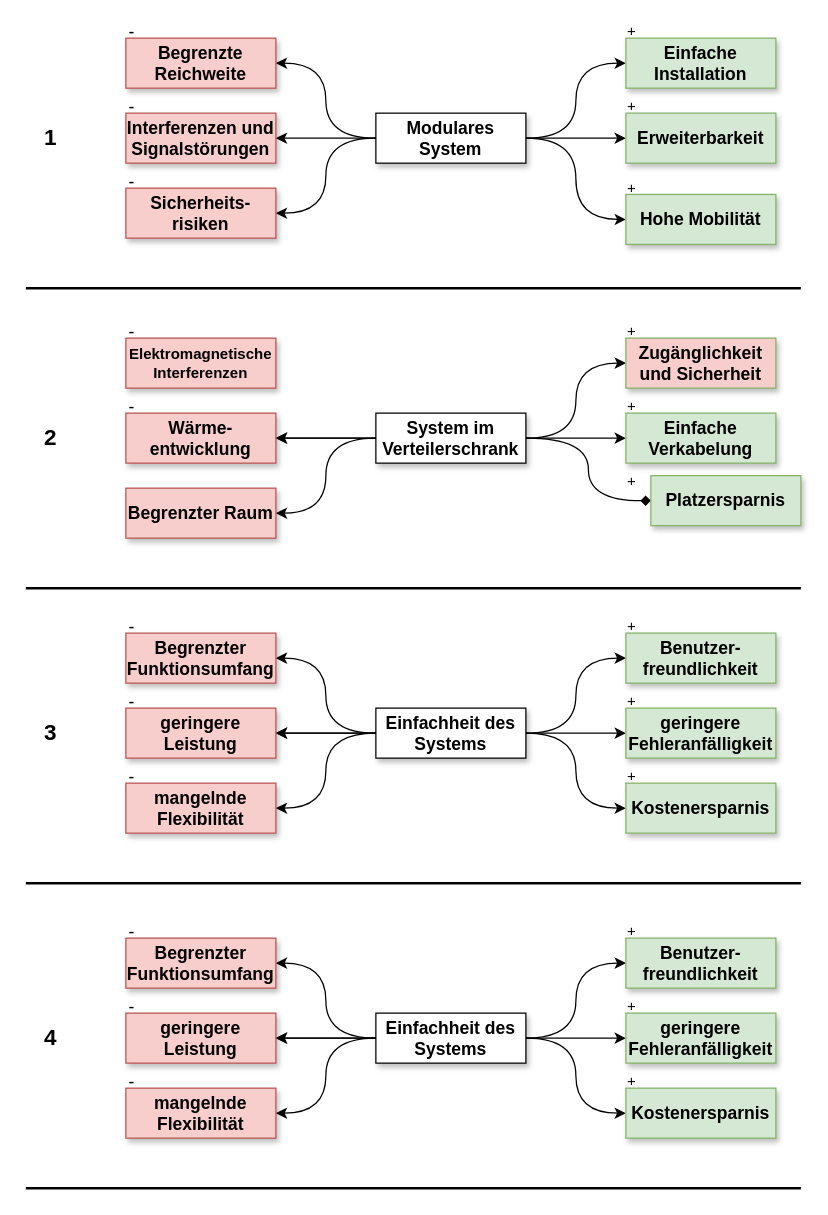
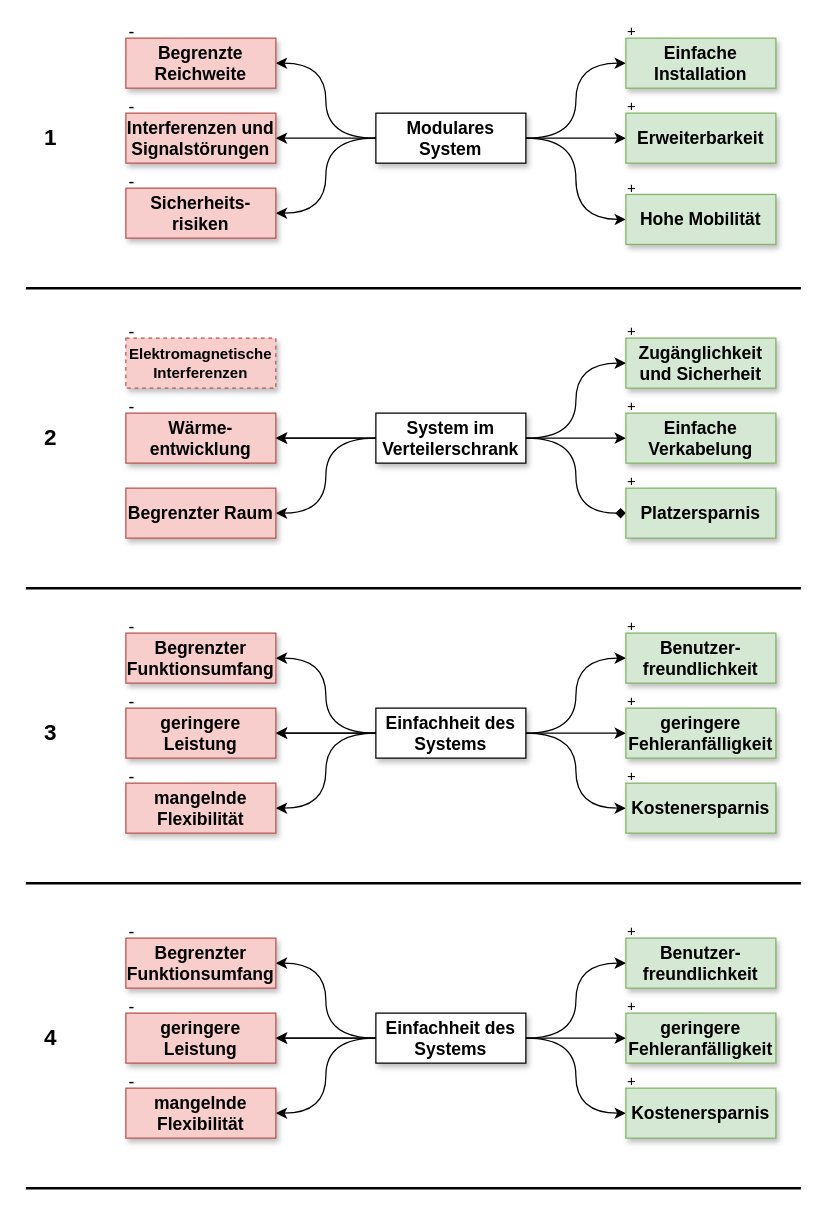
  <mxCell id="0" style=";html=1;" />
  <mxCell id="1" style=";html=1;" parent="0" />
  <mxCell id="2" style="edgeStyle=orthogonalEdgeStyle;rounded=0;orthogonalLoop=1;jettySize=auto;html=1;exitX=1;exitY=0.5;exitDx=0;exitDy=0;entryX=0;entryY=0.5;entryDx=0;entryDy=0;curved=1;endArrow=diamond;" edge="1" parent="1" source="7" target="8"><mxGeometry relative="1" as="geometry" /></mxCell>
  <mxCell id="3" style="edgeStyle=orthogonalEdgeStyle;rounded=0;orthogonalLoop=1;jettySize=auto;html=1;exitX=0;exitY=0.5;exitDx=0;exitDy=0;entryX=1;entryY=0.5;entryDx=0;entryDy=0;curved=1;" edge="1" parent="1" source="7" target="13"><mxGeometry relative="1" as="geometry" /></mxCell>
  <mxCell id="4" style="edgeStyle=orthogonalEdgeStyle;rounded=0;orthogonalLoop=1;jettySize=auto;html=1;exitX=1;exitY=0.5;exitDx=0;exitDy=0;entryX=0;entryY=0.5;entryDx=0;entryDy=0;curved=1;" edge="1" parent="1" source="7" target="9"><mxGeometry relative="1" as="geometry" /></mxCell>
  <mxCell id="5" style="edgeStyle=orthogonalEdgeStyle;rounded=0;orthogonalLoop=1;jettySize=auto;html=1;exitX=0;exitY=0.5;exitDx=0;exitDy=0;entryX=1;entryY=0.5;entryDx=0;entryDy=0;" edge="1" parent="1" source="7" target="12"><mxGeometry relative="1" as="geometry" /></mxCell>
  <mxCell id="6" style="edgeStyle=orthogonalEdgeStyle;rounded=0;orthogonalLoop=1;jettySize=auto;html=1;exitX=1;exitY=0.5;exitDx=0;exitDy=0;entryX=0;entryY=0.5;entryDx=0;entryDy=0;curved=1;" edge="1" parent="1" source="7" target="10"><mxGeometry relative="1" as="geometry" /></mxCell>
  <mxCell id="7" value="System im Verteilerschrank" style="rounded=0;whiteSpace=wrap;html=1;fontStyle=1;fontSize=14;shadow=1;" vertex="1" parent="1"><mxGeometry x="300" y="330" width="120" height="40" as="geometry" /></mxCell>
- <mxCell id="8" value="Platzersparnis" style="whiteSpace=wrap;html=1;fontSize=14;rounded=0;fontStyle=1;fillColor=#d5e8d4;strokeColor=#82b366;shadow=1;" vertex="1" parent="1"><mxGeometry x="520" y="380.02" width="120" height="40" as="geometry" /></mxCell>
+ <mxCell id="8" value="Platzersparnis" style="whiteSpace=wrap;html=1;fontSize=14;rounded=0;fontStyle=1;fillColor=#d5e8d4;strokeColor=#82b366;shadow=1;" vertex="1" parent="1"><mxGeometry x="500" y="390.02" width="120" height="40" as="geometry" /></mxCell>
  <mxCell id="9" value="Einfache Verkabelung" style="whiteSpace=wrap;html=1;fontSize=14;rounded=0;fontStyle=1;fillColor=#d5e8d4;strokeColor=#82b366;shadow=1;" vertex="1" parent="1"><mxGeometry x="500" y="330" width="120" height="40" as="geometry" /></mxCell>
- <mxCell id="10" value="Zugänglichkeit und Sicherheit" style="whiteSpace=wrap;html=1;fontSize=14;rounded=0;fontStyle=1;fillColor=#f8cecc;strokeColor=#82b366;shadow=1;" vertex="1" parent="1"><mxGeometry x="500" y="269.97" width="120" height="40.03" as="geometry" /></mxCell>
- <mxCell id="11" value="Elektromagnetische Interferenzen" style="whiteSpace=wrap;html=1;fontSize=12;rounded=0;fontStyle=1;fillColor=#f8cecc;strokeColor=#b85450;shadow=1;" vertex="1" parent="1"><mxGeometry x="100" y="270" width="120" height="40" as="geometry" /></mxCell>
+ <mxCell id="10" value="Zugänglichkeit und Sicherheit" style="whiteSpace=wrap;html=1;fontSize=14;rounded=0;fontStyle=1;fillColor=#d5e8d4;strokeColor=#82b366;shadow=1;" vertex="1" parent="1"><mxGeometry x="500" y="269.97" width="120" height="40.03" as="geometry" /></mxCell>
+ <mxCell id="11" value="Elektromagnetische Interferenzen" style="whiteSpace=wrap;html=1;fontSize=12;rounded=0;fontStyle=1;fillColor=#f8cecc;strokeColor=#b85450;shadow=1;dashed=1;" vertex="1" parent="1"><mxGeometry x="100" y="270" width="120" height="40" as="geometry" /></mxCell>
  <mxCell id="12" value="Wärme-entwicklung" style="whiteSpace=wrap;html=1;fontSize=14;rounded=0;fontStyle=1;fillColor=#f8cecc;strokeColor=#b85450;shadow=1;" vertex="1" parent="1"><mxGeometry x="100" y="330" width="120" height="40" as="geometry" /></mxCell>
  <mxCell id="13" value="Begrenzter Raum" style="whiteSpace=wrap;html=1;fontSize=14;rounded=0;fontStyle=1;fillColor=#f8cecc;strokeColor=#b85450;shadow=1;" vertex="1" parent="1"><mxGeometry x="100" y="390.02" width="120" height="40" as="geometry" /></mxCell>
  <mxCell id="14" value="" style="endArrow=none;html=1;rounded=0;strokeWidth=2;" edge="1" parent="1"><mxGeometry width="50" height="50" relative="1" as="geometry"><mxPoint x="20" y="470" as="sourcePoint" /><mxPoint x="640" y="470" as="targetPoint" /></mxGeometry></mxCell>
  <mxCell id="15" value="2" style="rounded=0;whiteSpace=wrap;html=1;strokeColor=none;fontSize=18;fontStyle=1;fillColor=none;" vertex="1" parent="1"><mxGeometry x="20" y="330" width="40" height="40" as="geometry" /></mxCell>
  <mxCell id="16" value="+" style="rounded=0;whiteSpace=wrap;html=1;fillColor=none;strokeColor=none;" vertex="1" parent="1"><mxGeometry x="500" y="379.99" width="10" height="10" as="geometry" /></mxCell>
  <mxCell id="17" value="+" style="rounded=0;whiteSpace=wrap;html=1;fillColor=none;strokeColor=none;" vertex="1" parent="1"><mxGeometry x="500" y="319.97" width="10" height="10" as="geometry" /></mxCell>
  <mxCell id="18" value="+" style="rounded=0;whiteSpace=wrap;html=1;fillColor=none;strokeColor=none;" vertex="1" parent="1"><mxGeometry x="500" y="260" width="10" height="10" as="geometry" /></mxCell>
  <mxCell id="19" value="-" style="rounded=0;whiteSpace=wrap;html=1;fillColor=none;strokeColor=none;fontSize=14;" vertex="1" parent="1"><mxGeometry x="100" y="400" width="10" height="10" as="geometry" /></mxCell>
  <mxCell id="20" value="-" style="rounded=0;whiteSpace=wrap;html=1;fillColor=none;strokeColor=none;fontSize=14;" vertex="1" parent="1"><mxGeometry x="100" y="320" width="10" height="10" as="geometry" /></mxCell>
  <mxCell id="21" value="-" style="rounded=0;whiteSpace=wrap;html=1;fillColor=none;strokeColor=none;fontSize=14;" vertex="1" parent="1"><mxGeometry x="100" y="260" width="10" height="10" as="geometry" /></mxCell>
  <mxCell id="22" style="edgeStyle=orthogonalEdgeStyle;rounded=0;orthogonalLoop=1;jettySize=auto;html=1;exitX=0;exitY=0.5;exitDx=0;exitDy=0;entryX=1;entryY=0.5;entryDx=0;entryDy=0;curved=1;" edge="1" parent="1" source="28" target="33"><mxGeometry relative="1" as="geometry" /></mxCell>
  <mxCell id="23" style="edgeStyle=orthogonalEdgeStyle;rounded=0;orthogonalLoop=1;jettySize=auto;html=1;exitX=0;exitY=0.5;exitDx=0;exitDy=0;entryX=1;entryY=0.5;entryDx=0;entryDy=0;curved=1;" edge="1" parent="1" source="28" target="32"><mxGeometry relative="1" as="geometry" /></mxCell>
  <mxCell id="24" style="edgeStyle=orthogonalEdgeStyle;rounded=0;orthogonalLoop=1;jettySize=auto;html=1;exitX=0;exitY=0.5;exitDx=0;exitDy=0;entryX=1;entryY=0.5;entryDx=0;entryDy=0;curved=1;" edge="1" parent="1" source="28" target="34"><mxGeometry relative="1" as="geometry" /></mxCell>
  <mxCell id="25" style="edgeStyle=orthogonalEdgeStyle;rounded=0;orthogonalLoop=1;jettySize=auto;html=1;exitX=1;exitY=0.5;exitDx=0;exitDy=0;entryX=0;entryY=0.5;entryDx=0;entryDy=0;curved=1;" edge="1" parent="1" source="28" target="30"><mxGeometry relative="1" as="geometry" /></mxCell>
  <mxCell id="26" style="edgeStyle=orthogonalEdgeStyle;rounded=0;orthogonalLoop=1;jettySize=auto;html=1;exitX=1;exitY=0.5;exitDx=0;exitDy=0;entryX=0;entryY=0.5;entryDx=0;entryDy=0;curved=1;" edge="1" parent="1" source="28" target="31"><mxGeometry relative="1" as="geometry" /></mxCell>
  <mxCell id="27" style="edgeStyle=orthogonalEdgeStyle;rounded=0;orthogonalLoop=1;jettySize=auto;html=1;exitX=1;exitY=0.5;exitDx=0;exitDy=0;entryX=0;entryY=0.5;entryDx=0;entryDy=0;curved=1;" edge="1" parent="1" source="28" target="29"><mxGeometry relative="1" as="geometry" /></mxCell>
  <mxCell id="28" value="Modulares System" style="rounded=0;whiteSpace=wrap;html=1;fontStyle=1;fontSize=14;shadow=1;" vertex="1" parent="1"><mxGeometry x="300" y="90.03" width="120" height="40" as="geometry" /></mxCell>
  <mxCell id="29" value="Hohe Mobilität" style="whiteSpace=wrap;html=1;fontSize=14;rounded=0;fontStyle=1;fillColor=#d5e8d4;strokeColor=#82b366;shadow=1;" vertex="1" parent="1"><mxGeometry x="500" y="155.05" width="120" height="40" as="geometry" /></mxCell>
  <mxCell id="30" value="Einfache Installation" style="whiteSpace=wrap;html=1;fontSize=14;rounded=0;fontStyle=1;fillColor=#d5e8d4;strokeColor=#82b366;shadow=1;" vertex="1" parent="1"><mxGeometry x="500" y="30.03" width="120" height="40" as="geometry" /></mxCell>
  <mxCell id="31" value="Erweiterbarkeit" style="whiteSpace=wrap;html=1;fontSize=14;rounded=0;fontStyle=1;fillColor=#d5e8d4;strokeColor=#82b366;shadow=1;" vertex="1" parent="1"><mxGeometry x="500" y="90" width="120" height="40.03" as="geometry" /></mxCell>
  <mxCell id="32" value="Interferenzen und Signalstörungen" style="whiteSpace=wrap;html=1;fontSize=14;rounded=0;fontStyle=1;fillColor=#f8cecc;strokeColor=#b85450;shadow=1;" vertex="1" parent="1"><mxGeometry x="100" y="90.03" width="120" height="40" as="geometry" /></mxCell>
  <mxCell id="33" value="Begrenzte Reichweite" style="whiteSpace=wrap;html=1;fontSize=14;rounded=0;fontStyle=1;fillColor=#f8cecc;strokeColor=#b85450;shadow=1;" vertex="1" parent="1"><mxGeometry x="100" y="30.03" width="120" height="40" as="geometry" /></mxCell>
  <mxCell id="34" value="Sicherheits-risiken" style="whiteSpace=wrap;html=1;fontSize=14;rounded=0;fontStyle=1;fillColor=#f8cecc;strokeColor=#b85450;shadow=1;" vertex="1" parent="1"><mxGeometry x="100" y="150.03" width="120" height="40" as="geometry" /></mxCell>
  <mxCell id="35" value="" style="endArrow=none;html=1;rounded=0;strokeWidth=2;" edge="1" parent="1"><mxGeometry width="50" height="50" relative="1" as="geometry"><mxPoint x="20" y="230.03" as="sourcePoint" /><mxPoint x="640" y="230.03" as="targetPoint" /></mxGeometry></mxCell>
  <mxCell id="36" value="1" style="rounded=0;whiteSpace=wrap;html=1;strokeColor=none;fontSize=18;fontStyle=1;fillColor=none;" vertex="1" parent="1"><mxGeometry x="20" y="90.03" width="40" height="40" as="geometry" /></mxCell>
  <mxCell id="37" value="+" style="rounded=0;whiteSpace=wrap;html=1;fillColor=none;strokeColor=none;" vertex="1" parent="1"><mxGeometry x="500" y="145.02" width="10" height="10" as="geometry" /></mxCell>
  <mxCell id="38" value="+" style="rounded=0;whiteSpace=wrap;html=1;fillColor=none;strokeColor=none;" vertex="1" parent="1"><mxGeometry x="500" y="20" width="10" height="10" as="geometry" /></mxCell>
  <mxCell id="39" value="+" style="rounded=0;whiteSpace=wrap;html=1;fillColor=none;strokeColor=none;" vertex="1" parent="1"><mxGeometry x="500" y="80.03" width="10" height="10" as="geometry" /></mxCell>
  <mxCell id="40" value="-" style="rounded=0;whiteSpace=wrap;html=1;fillColor=none;strokeColor=none;fontSize=14;" vertex="1" parent="1"><mxGeometry x="100" y="140.03" width="10" height="10" as="geometry" /></mxCell>
  <mxCell id="41" value="-" style="rounded=0;whiteSpace=wrap;html=1;fillColor=none;strokeColor=none;fontSize=14;" vertex="1" parent="1"><mxGeometry x="100" y="20.03" width="10" height="10" as="geometry" /></mxCell>
  <mxCell id="42" value="-" style="rounded=0;whiteSpace=wrap;html=1;fillColor=none;strokeColor=none;fontSize=14;" vertex="1" parent="1"><mxGeometry x="100" y="80.03" width="10" height="10" as="geometry" /></mxCell>
  <mxCell id="43" style="edgeStyle=orthogonalEdgeStyle;rounded=0;orthogonalLoop=1;jettySize=auto;html=1;exitX=0;exitY=0.5;exitDx=0;exitDy=0;entryX=1;entryY=0.5;entryDx=0;entryDy=0;curved=1;" edge="1" parent="1"><mxGeometry relative="1" as="geometry"><mxPoint x="300" y="349.99" as="sourcePoint" /><mxPoint x="220" y="349.99" as="targetPoint" /></mxGeometry></mxCell>
  <mxCell id="44" style="edgeStyle=orthogonalEdgeStyle;rounded=0;orthogonalLoop=1;jettySize=auto;html=1;exitX=1;exitY=0.5;exitDx=0;exitDy=0;entryX=0;entryY=0.5;entryDx=0;entryDy=0;curved=1;" edge="1" source="50" target="51" parent="1"><mxGeometry relative="1" as="geometry" /></mxCell>
  <mxCell id="45" style="edgeStyle=orthogonalEdgeStyle;rounded=0;orthogonalLoop=1;jettySize=auto;html=1;exitX=0;exitY=0.5;exitDx=0;exitDy=0;entryX=1;entryY=0.5;entryDx=0;entryDy=0;curved=1;" edge="1" source="50" target="56" parent="1"><mxGeometry relative="1" as="geometry" /></mxCell>
  <mxCell id="46" style="edgeStyle=orthogonalEdgeStyle;rounded=0;orthogonalLoop=1;jettySize=auto;html=1;exitX=1;exitY=0.5;exitDx=0;exitDy=0;entryX=0;entryY=0.5;entryDx=0;entryDy=0;curved=1;" edge="1" source="50" target="52" parent="1"><mxGeometry relative="1" as="geometry" /></mxCell>
  <mxCell id="47" style="edgeStyle=orthogonalEdgeStyle;rounded=0;orthogonalLoop=1;jettySize=auto;html=1;exitX=0;exitY=0.5;exitDx=0;exitDy=0;entryX=1;entryY=0.5;entryDx=0;entryDy=0;" edge="1" source="50" target="55" parent="1"><mxGeometry relative="1" as="geometry" /></mxCell>
  <mxCell id="48" style="edgeStyle=orthogonalEdgeStyle;rounded=0;orthogonalLoop=1;jettySize=auto;html=1;exitX=1;exitY=0.5;exitDx=0;exitDy=0;entryX=0;entryY=0.5;entryDx=0;entryDy=0;curved=1;" edge="1" source="50" target="53" parent="1"><mxGeometry relative="1" as="geometry" /></mxCell>
  <mxCell id="49" style="edgeStyle=orthogonalEdgeStyle;rounded=0;orthogonalLoop=1;jettySize=auto;html=1;exitX=0;exitY=0.5;exitDx=0;exitDy=0;entryX=1;entryY=0.5;entryDx=0;entryDy=0;curved=1;" edge="1" source="50" target="54" parent="1"><mxGeometry relative="1" as="geometry" /></mxCell>
  <mxCell id="50" value="Einfachheit des Systems" style="rounded=0;whiteSpace=wrap;html=1;fontStyle=1;fontSize=14;shadow=1;" vertex="1" parent="1"><mxGeometry x="300" y="566" width="120" height="40" as="geometry" /></mxCell>
  <mxCell id="51" value="Kostenersparnis" style="whiteSpace=wrap;html=1;fontSize=14;rounded=0;fontStyle=1;fillColor=#d5e8d4;strokeColor=#82b366;shadow=1;" vertex="1" parent="1"><mxGeometry x="500" y="626.02" width="120" height="40" as="geometry" /></mxCell>
  <mxCell id="52" value="geringere Fehleranfälligkeit" style="whiteSpace=wrap;html=1;fontSize=14;rounded=0;fontStyle=1;fillColor=#d5e8d4;strokeColor=#82b366;shadow=1;" vertex="1" parent="1"><mxGeometry x="500" y="566" width="120" height="40" as="geometry" /></mxCell>
  <mxCell id="53" value="Benutzer-freundlichkeit" style="whiteSpace=wrap;html=1;fontSize=14;rounded=0;fontStyle=1;fillColor=#d5e8d4;strokeColor=#82b366;shadow=1;" vertex="1" parent="1"><mxGeometry x="500" y="505.97" width="120" height="40.03" as="geometry" /></mxCell>
  <mxCell id="54" value="Begrenzter Funktionsumfang" style="whiteSpace=wrap;html=1;fontSize=14;rounded=0;fontStyle=1;fillColor=#f8cecc;strokeColor=#b85450;shadow=1;" vertex="1" parent="1"><mxGeometry x="100" y="506" width="120" height="40" as="geometry" /></mxCell>
  <mxCell id="55" value="geringere Leistung" style="whiteSpace=wrap;html=1;fontSize=14;rounded=0;fontStyle=1;fillColor=#f8cecc;strokeColor=#b85450;shadow=1;" vertex="1" parent="1"><mxGeometry x="100" y="566" width="120" height="40" as="geometry" /></mxCell>
  <mxCell id="56" value="mangelnde Flexibilität" style="whiteSpace=wrap;html=1;fontSize=14;rounded=0;fontStyle=1;fillColor=#f8cecc;strokeColor=#b85450;shadow=1;" vertex="1" parent="1"><mxGeometry x="100" y="626.02" width="120" height="40" as="geometry" /></mxCell>
  <mxCell id="57" value="" style="endArrow=none;html=1;rounded=0;strokeWidth=2;" edge="1" parent="1"><mxGeometry width="50" height="50" relative="1" as="geometry"><mxPoint x="20" y="706" as="sourcePoint" /><mxPoint x="640" y="706" as="targetPoint" /></mxGeometry></mxCell>
  <mxCell id="58" value="3" style="rounded=0;whiteSpace=wrap;html=1;strokeColor=none;fontSize=18;fontStyle=1;fillColor=none;" vertex="1" parent="1"><mxGeometry x="20" y="566" width="40" height="40" as="geometry" /></mxCell>
  <mxCell id="59" value="+" style="rounded=0;whiteSpace=wrap;html=1;fillColor=none;strokeColor=none;" vertex="1" parent="1"><mxGeometry x="500" y="615.99" width="10" height="10" as="geometry" /></mxCell>
  <mxCell id="60" value="+" style="rounded=0;whiteSpace=wrap;html=1;fillColor=none;strokeColor=none;" vertex="1" parent="1"><mxGeometry x="500" y="555.97" width="10" height="10" as="geometry" /></mxCell>
  <mxCell id="61" value="+" style="rounded=0;whiteSpace=wrap;html=1;fillColor=none;strokeColor=none;" vertex="1" parent="1"><mxGeometry x="500" y="496" width="10" height="10" as="geometry" /></mxCell>
  <mxCell id="62" value="-" style="rounded=0;whiteSpace=wrap;html=1;fillColor=none;strokeColor=none;fontSize=14;" vertex="1" parent="1"><mxGeometry x="100" y="616.02" width="10" height="10" as="geometry" /></mxCell>
  <mxCell id="63" value="-" style="rounded=0;whiteSpace=wrap;html=1;fillColor=none;strokeColor=none;fontSize=14;" vertex="1" parent="1"><mxGeometry x="100" y="556" width="10" height="10" as="geometry" /></mxCell>
  <mxCell id="64" value="-" style="rounded=0;whiteSpace=wrap;html=1;fillColor=none;strokeColor=none;fontSize=14;" vertex="1" parent="1"><mxGeometry x="100" y="496" width="10" height="10" as="geometry" /></mxCell>
  <mxCell id="65" style="edgeStyle=orthogonalEdgeStyle;rounded=0;orthogonalLoop=1;jettySize=auto;html=1;exitX=0;exitY=0.5;exitDx=0;exitDy=0;entryX=1;entryY=0.5;entryDx=0;entryDy=0;curved=1;" edge="1" parent="1"><mxGeometry relative="1" as="geometry"><mxPoint x="300" y="585.99" as="sourcePoint" /><mxPoint x="220" y="585.99" as="targetPoint" /></mxGeometry></mxCell>
  <mxCell id="66" style="edgeStyle=orthogonalEdgeStyle;rounded=0;orthogonalLoop=1;jettySize=auto;html=1;exitX=1;exitY=0.5;exitDx=0;exitDy=0;entryX=0;entryY=0.5;entryDx=0;entryDy=0;curved=1;" edge="1" source="72" target="73" parent="1"><mxGeometry relative="1" as="geometry" /></mxCell>
  <mxCell id="67" style="edgeStyle=orthogonalEdgeStyle;rounded=0;orthogonalLoop=1;jettySize=auto;html=1;exitX=0;exitY=0.5;exitDx=0;exitDy=0;entryX=1;entryY=0.5;entryDx=0;entryDy=0;curved=1;" edge="1" source="72" target="78" parent="1"><mxGeometry relative="1" as="geometry" /></mxCell>
  <mxCell id="68" style="edgeStyle=orthogonalEdgeStyle;rounded=0;orthogonalLoop=1;jettySize=auto;html=1;exitX=1;exitY=0.5;exitDx=0;exitDy=0;entryX=0;entryY=0.5;entryDx=0;entryDy=0;curved=1;" edge="1" source="72" target="74" parent="1"><mxGeometry relative="1" as="geometry" /></mxCell>
  <mxCell id="69" style="edgeStyle=orthogonalEdgeStyle;rounded=0;orthogonalLoop=1;jettySize=auto;html=1;exitX=0;exitY=0.5;exitDx=0;exitDy=0;entryX=1;entryY=0.5;entryDx=0;entryDy=0;" edge="1" source="72" target="77" parent="1"><mxGeometry relative="1" as="geometry" /></mxCell>
  <mxCell id="70" style="edgeStyle=orthogonalEdgeStyle;rounded=0;orthogonalLoop=1;jettySize=auto;html=1;exitX=1;exitY=0.5;exitDx=0;exitDy=0;entryX=0;entryY=0.5;entryDx=0;entryDy=0;curved=1;" edge="1" source="72" target="75" parent="1"><mxGeometry relative="1" as="geometry" /></mxCell>
  <mxCell id="71" style="edgeStyle=orthogonalEdgeStyle;rounded=0;orthogonalLoop=1;jettySize=auto;html=1;exitX=0;exitY=0.5;exitDx=0;exitDy=0;entryX=1;entryY=0.5;entryDx=0;entryDy=0;curved=1;" edge="1" source="72" target="76" parent="1"><mxGeometry relative="1" as="geometry" /></mxCell>
  <mxCell id="72" value="Einfachheit des Systems" style="rounded=0;whiteSpace=wrap;html=1;fontStyle=1;fontSize=14;shadow=1;" vertex="1" parent="1"><mxGeometry x="300" y="810" width="120" height="40" as="geometry" /></mxCell>
  <mxCell id="73" value="Kostenersparnis" style="whiteSpace=wrap;html=1;fontSize=14;rounded=0;fontStyle=1;fillColor=#d5e8d4;strokeColor=#82b366;shadow=1;" vertex="1" parent="1"><mxGeometry x="500" y="870.02" width="120" height="40" as="geometry" /></mxCell>
  <mxCell id="74" value="geringere Fehleranfälligkeit" style="whiteSpace=wrap;html=1;fontSize=14;rounded=0;fontStyle=1;fillColor=#d5e8d4;strokeColor=#82b366;shadow=1;" vertex="1" parent="1"><mxGeometry x="500" y="810" width="120" height="40" as="geometry" /></mxCell>
  <mxCell id="75" value="Benutzer-freundlichkeit" style="whiteSpace=wrap;html=1;fontSize=14;rounded=0;fontStyle=1;fillColor=#d5e8d4;strokeColor=#82b366;shadow=1;" vertex="1" parent="1"><mxGeometry x="500" y="749.97" width="120" height="40.03" as="geometry" /></mxCell>
  <mxCell id="76" value="Begrenzter Funktionsumfang" style="whiteSpace=wrap;html=1;fontSize=14;rounded=0;fontStyle=1;fillColor=#f8cecc;strokeColor=#b85450;shadow=1;" vertex="1" parent="1"><mxGeometry x="100" y="750" width="120" height="40" as="geometry" /></mxCell>
  <mxCell id="77" value="geringere Leistung" style="whiteSpace=wrap;html=1;fontSize=14;rounded=0;fontStyle=1;fillColor=#f8cecc;strokeColor=#b85450;shadow=1;" vertex="1" parent="1"><mxGeometry x="100" y="810" width="120" height="40" as="geometry" /></mxCell>
  <mxCell id="78" value="mangelnde Flexibilität" style="whiteSpace=wrap;html=1;fontSize=14;rounded=0;fontStyle=1;fillColor=#f8cecc;strokeColor=#b85450;shadow=1;" vertex="1" parent="1"><mxGeometry x="100" y="870.02" width="120" height="40" as="geometry" /></mxCell>
  <mxCell id="79" value="" style="endArrow=none;html=1;rounded=0;strokeWidth=2;" edge="1" parent="1"><mxGeometry width="50" height="50" relative="1" as="geometry"><mxPoint x="20" y="950" as="sourcePoint" /><mxPoint x="640" y="950" as="targetPoint" /></mxGeometry></mxCell>
  <mxCell id="80" value="4" style="rounded=0;whiteSpace=wrap;html=1;strokeColor=none;fontSize=18;fontStyle=1;fillColor=none;" vertex="1" parent="1"><mxGeometry x="20" y="810" width="40" height="40" as="geometry" /></mxCell>
  <mxCell id="81" value="+" style="rounded=0;whiteSpace=wrap;html=1;fillColor=none;strokeColor=none;" vertex="1" parent="1"><mxGeometry x="500" y="859.99" width="10" height="10" as="geometry" /></mxCell>
  <mxCell id="82" value="+" style="rounded=0;whiteSpace=wrap;html=1;fillColor=none;strokeColor=none;" vertex="1" parent="1"><mxGeometry x="500" y="799.97" width="10" height="10" as="geometry" /></mxCell>
  <mxCell id="83" value="+" style="rounded=0;whiteSpace=wrap;html=1;fillColor=none;strokeColor=none;" vertex="1" parent="1"><mxGeometry x="500" y="740" width="10" height="10" as="geometry" /></mxCell>
  <mxCell id="84" value="-" style="rounded=0;whiteSpace=wrap;html=1;fillColor=none;strokeColor=none;fontSize=14;" vertex="1" parent="1"><mxGeometry x="100" y="860.02" width="10" height="10" as="geometry" /></mxCell>
  <mxCell id="85" value="-" style="rounded=0;whiteSpace=wrap;html=1;fillColor=none;strokeColor=none;fontSize=14;" vertex="1" parent="1"><mxGeometry x="100" y="800" width="10" height="10" as="geometry" /></mxCell>
  <mxCell id="86" value="-" style="rounded=0;whiteSpace=wrap;html=1;fillColor=none;strokeColor=none;fontSize=14;" vertex="1" parent="1"><mxGeometry x="100" y="740" width="10" height="10" as="geometry" /></mxCell>
  <mxCell id="87" style="edgeStyle=orthogonalEdgeStyle;rounded=0;orthogonalLoop=1;jettySize=auto;html=1;exitX=0;exitY=0.5;exitDx=0;exitDy=0;entryX=1;entryY=0.5;entryDx=0;entryDy=0;curved=1;" edge="1" parent="1"><mxGeometry relative="1" as="geometry"><mxPoint x="300" y="829.99" as="sourcePoint" /><mxPoint x="220" y="829.99" as="targetPoint" /></mxGeometry></mxCell>
